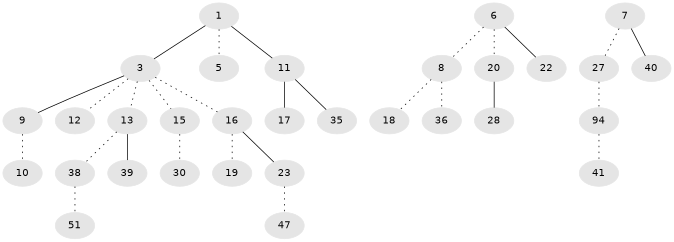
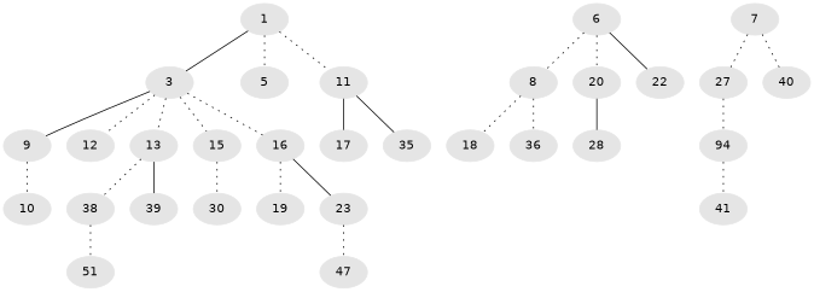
  graph {
    fontname="DejaVu Sans"
    node [color=gray90 fontname="DejaVu Sans" style=filled]
    edge [fontname="DejaVu Sans" style=dotted]
    1 [super="+2"]
    3 [super="+4"]
    5 [super="+14"]
    11
    9
    12 [super="+26+33"]
    13 [super="+50+24"]
    15
    16
    6
    8
    20
    22
    17
    35
    7 [super="+21"]
    27 [super="+52+29"]
    40 [super="+42"]
    10 [super="+44"]
    38
    39 [super="+49"]
    30
    19
    23 [super="+31"]
    18 [super="+46"]
    36
    28
    n28 [label=94 super="+37"]
    51
    47
    41
    1 -- 3 [style=solid]
    1 -- 5
-   1 -- 11 [style=solid]
+   1 -- 11
    3 -- 9 [style=solid]
    3 -- 12
    3 -- 13
    3 -- 15
    3 -- 16
    11 -- 17 [style=solid]
    11 -- 35 [style=solid]
    9 -- 10
    13 -- 38
    13 -- 39 [style=solid]
    15 -- 30
    16 -- 19
    16 -- 23 [style=solid]
    6 -- 8
    6 -- 20
    6 -- 22 [style=solid]
    8 -- 18
    8 -- 36
    20 -- 28 [style=solid]
    7 -- 27
-   7 -- 40 [style=solid]
+   7 -- 40
    27 -- n28
    38 -- 51
    23 -- 47
    n28 -- 41
  }
